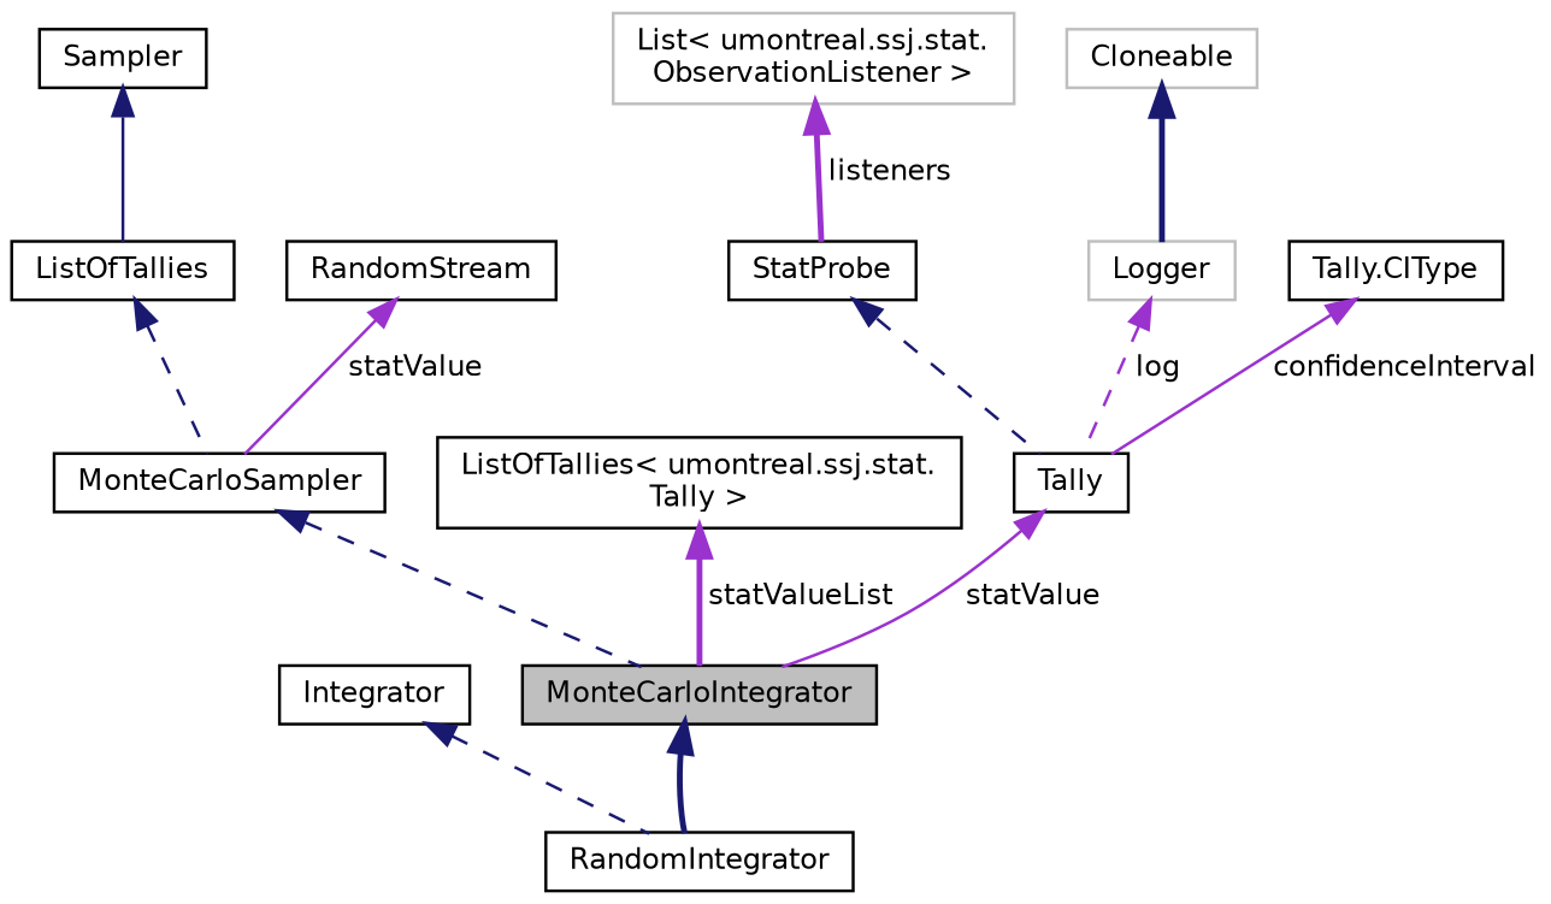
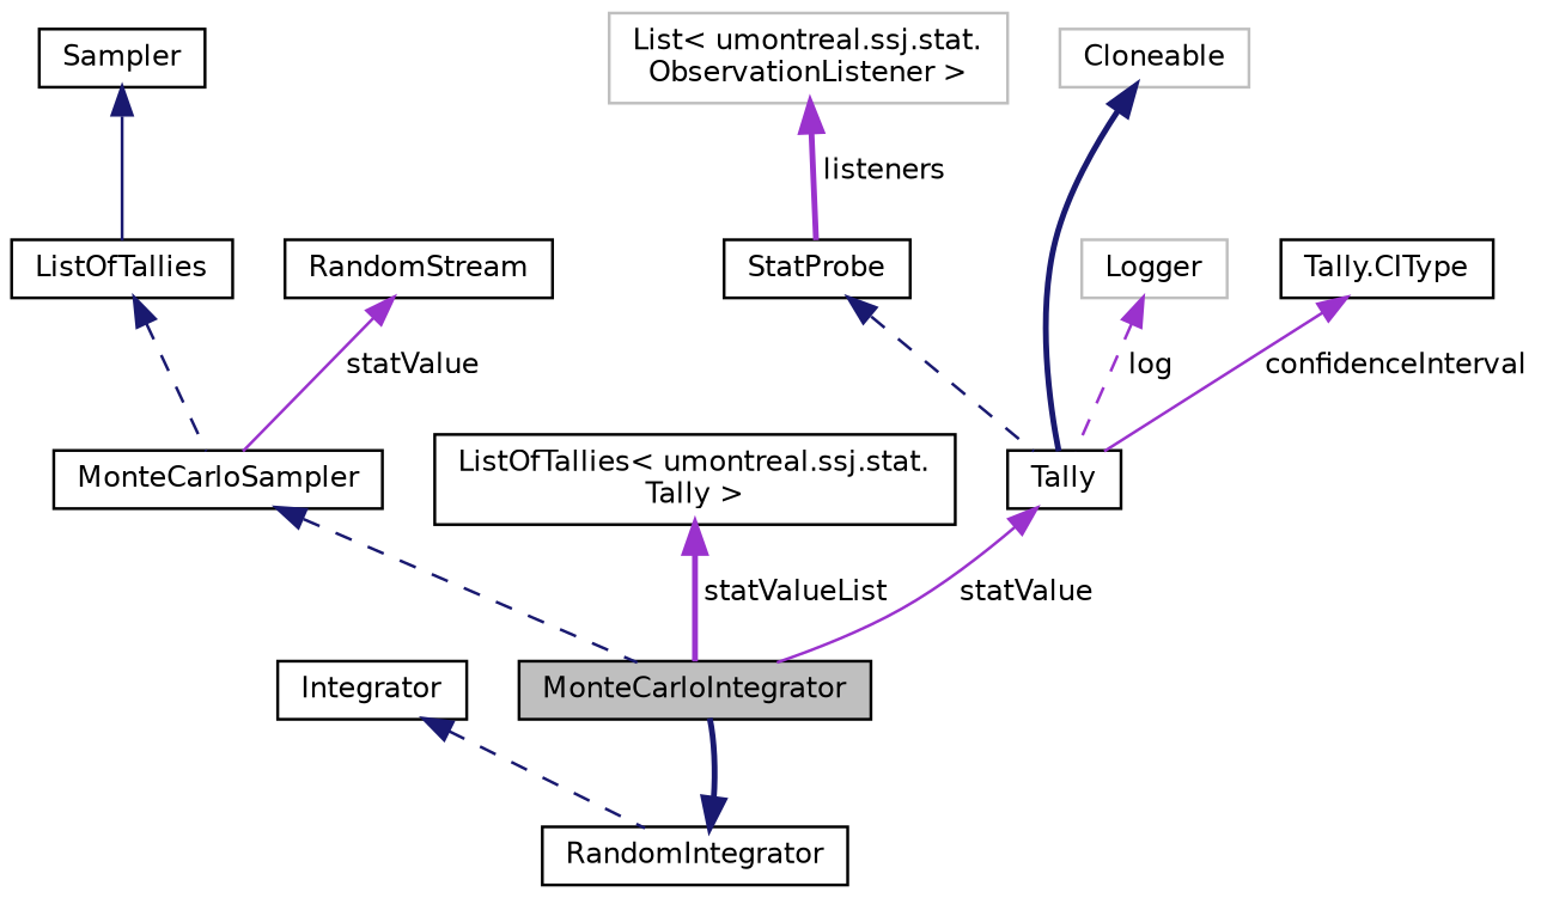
  digraph {
    node [color=black fontname=Helvetica fontsize=10 shape=record]
    edge [color=midnightblue dir=back fontname=Helvetica fontsize=10 labelfontname=Helvetica labelfontsize=10 style=dashed]
    n1 [fillcolor=grey75 fontcolor=black height=0.2 label=MonteCarloIntegrator style=filled width=0.4]
    n2 [height=0.2 label=MonteCarloSampler width=0.4]
    n3 [height=0.2 label=ListOfTallies width=0.4]
    n4 [height=0.2 label=Sampler width=0.4]
    n5 [height=0.2 label=RandomStream width=0.4]
    n6 [height=0.2 label=RandomIntegrator width=0.4]
    n7 [height=0.2 label=Integrator width=0.4]
    n8 [height=0.2 label="ListOfTallies\< umontreal.ssj.stat.\lTally \>" width=0.4]
    n9 [height=0.2 label=Tally width=0.4]
    n10 [height=0.2 label=StatProbe width=0.4]
    n11 [color=grey75 height=0.2 label="List\< umontreal.ssj.stat.\lObservationListener \>" width=0.4]
    n12 [color=grey75 height=0.2 label=Cloneable width=0.4]
    n13 [color=grey75 height=0.2 label=Logger width=0.4]
    n14 [height=0.2 label="Tally.CIType" width=0.4]
    n2 -> n1
    n3 -> n2
    n4 -> n3 [style=solid]
    n5 -> n2 [color=darkorchid3 label=" statValue" style=solid]
-   n1 -> n6 [style=bold]
+   n6 -> n1 [style=bold]
    n7 -> n6
    n8 -> n1 [color=darkorchid3 label=" statValueList" style=bold]
    n9 -> n1 [color=darkorchid3 label=" statValue" style=solid]
    n10 -> n9
    n11 -> n10 [color=darkorchid3 label=" listeners" style=bold]
-   n12 -> n13 [style=bold]
+   n12 -> n9 [style=bold]
    n13 -> n9 [color=darkorchid3 label=" log"]
    n14 -> n9 [color=darkorchid3 label=" confidenceInterval" style=solid]
  }
